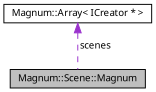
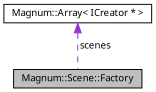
  digraph {
    fontname="Noto Sans"
    node [color=black fontname="Noto Sans" fontsize=10 shape=record style=filled]
-   n1 [fillcolor=grey75 fontcolor=black height=0.2 label="Magnum::Scene::Magnum" width=0.4]
+   n1 [fillcolor=grey75 fontcolor=black height=0.2 label="Magnum::Scene::Factory" width=0.4]
    n2 [fillcolor=white height=0.2 label="Magnum::Array\< ICreator * \>" width=0.4]
    n2 -> n1 [color=darkorchid3 dir=back fontname="Noto Sans" fontsize=10 label=" scenes" labelfontname=Helvetica labelfontsize=10 style=dashed]
  }
